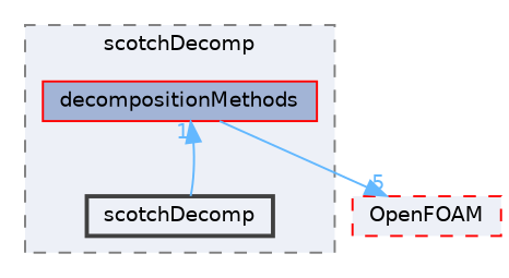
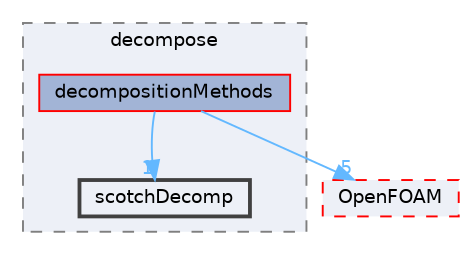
  digraph {
    compound=true
    node [color=red fillcolor="#edf0f7" fontname=Helvetica fontsize=10 shape=box]
    edge [color=steelblue1 fontcolor=steelblue1 fontname=Helvetica fontsize=10 labeldistance=1.5 labelfontname=Helvetica labelfontsize=10]
    n1 [fillcolor="#a2b4d6" height=0.2 label=decompositionMethods style=filled width=0.4]
    n2 [color=grey25 height=0.2 label=scotchDecomp style="filled,bold" width=0.4]
    n3 [height=0.2 label=OpenFOAM style="filled,dashed" width=0.4]
    subgraph cluster_1 {
      bgcolor="#edf0f7"
      fontname=Helvetica
      fontsize=10
-     label=scotchDecomp
+     label=decompose
      pencolor=grey50
      style="filled,dashed"
      n1
      n2
    }
    n1 -> n3 [headlabel=5]
-   n2 -> n1 [headlabel=1]
+   n1 -> n2 [headlabel=1]
  }
